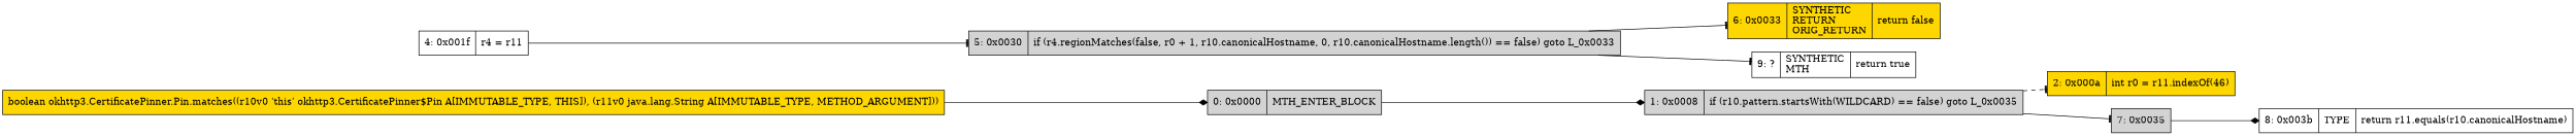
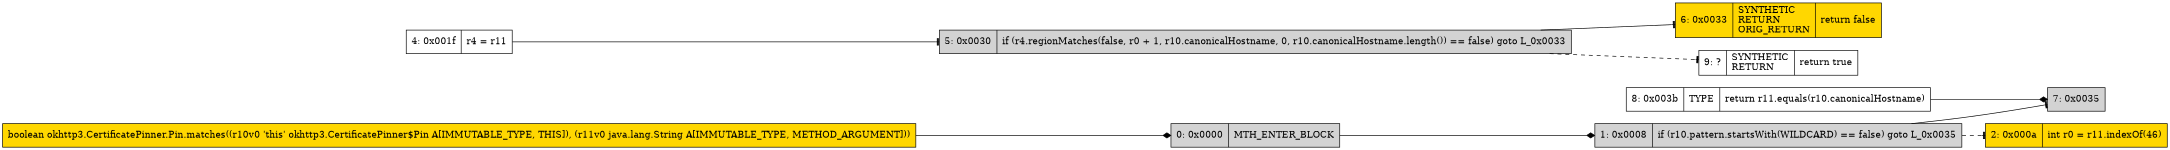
  digraph {
    rankdir=LR
    node [fillcolor=lightgrey shape=record style=filled]
    edge [arrowhead=tee]
    n1 [label="{0\:\ 0x0000|MTH_ENTER_BLOCK\l}"]
    n2 [label="{1\:\ 0x0008|if (r10.pattern.startsWith(WILDCARD) == false) goto L_0x0035\l}"]
    n3 [fillcolor=gold label="{2\:\ 0x000a|int r0 = r11.indexOf(46)\l}"]
    n4 [label="{7\:\ 0x0035}"]
    n5 [fillcolor=white label="{8\:\ 0x003b|TYPE\l|return r11.equals(r10.canonicalHostname)\l}"]
    n6 [fillcolor=white label="{4\:\ 0x001f|r4 = r11\l}"]
    n7 [label="{5\:\ 0x0030|if (r4.regionMatches(false, r0 + 1, r10.canonicalHostname, 0, r10.canonicalHostname.length()) == false) goto L_0x0033\l}"]
    n8 [fillcolor=gold label="{6\:\ 0x0033|SYNTHETIC\lRETURN\lORIG_RETURN\l|return false\l}"]
-   n9 [fillcolor=white label="{9\:\ ?|SYNTHETIC\lMTH\l|return true\l}"]
+   n9 [fillcolor=white label="{9\:\ ?|SYNTHETIC\lRETURN\l|return true\l}"]
    n10 [fillcolor=gold label="{boolean okhttp3.CertificatePinner.Pin.matches((r10v0 'this' okhttp3.CertificatePinner$Pin A[IMMUTABLE_TYPE, THIS]), (r11v0 java.lang.String A[IMMUTABLE_TYPE, METHOD_ARGUMENT])) }"]
    n1 -> n2 [arrowhead=diamond]
    n2 -> n3 [style=dashed]
    n2 -> n4
-   n4 -> n5 [arrowhead=diamond]
+   n5 -> n4 [arrowhead=diamond]
    n6 -> n7
    n7 -> n8
-   n7 -> n9 [style=solid]
+   n7 -> n9 [style=dashed]
    n10 -> n1 [arrowhead=diamond]
  }
